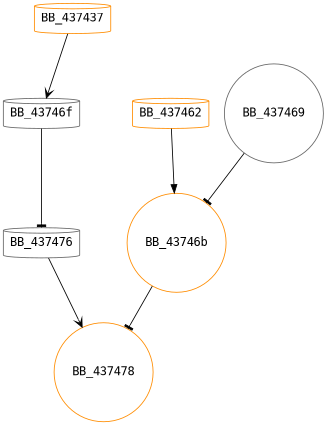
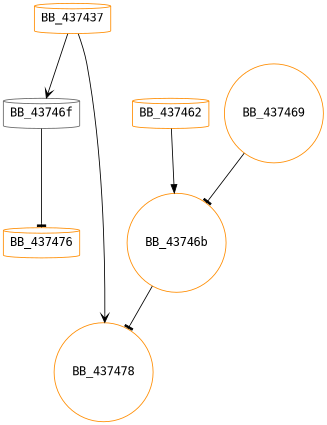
  digraph {
    fontname="DejaVu Sans Mono"
    node [color=darkorange fontname="DejaVu Sans Mono" shape=cylinder]
    edge [arrowhead=tee fontname="DejaVu Sans Mono"]
    BB_43746f [color=gray40]
    BB_437437
-   BB_437476 [color=gray40]
+   BB_437476
    BB_43746b [shape=circle]
    BB_437462
    BB_437478 [shape=circle]
-   BB_437469 [color=gray40 shape=circle]
+   BB_437469 [shape=circle]
    BB_43746f -> BB_437476
    BB_437437 -> BB_43746f [arrowhead=vee]
-   BB_437476 -> BB_437478 [arrowhead=vee]
+   BB_437437 -> BB_437478 [arrowhead=vee]
    BB_43746b -> BB_437478
    BB_437462 -> BB_43746b [arrowhead=normal]
    BB_437469 -> BB_43746b
  }
